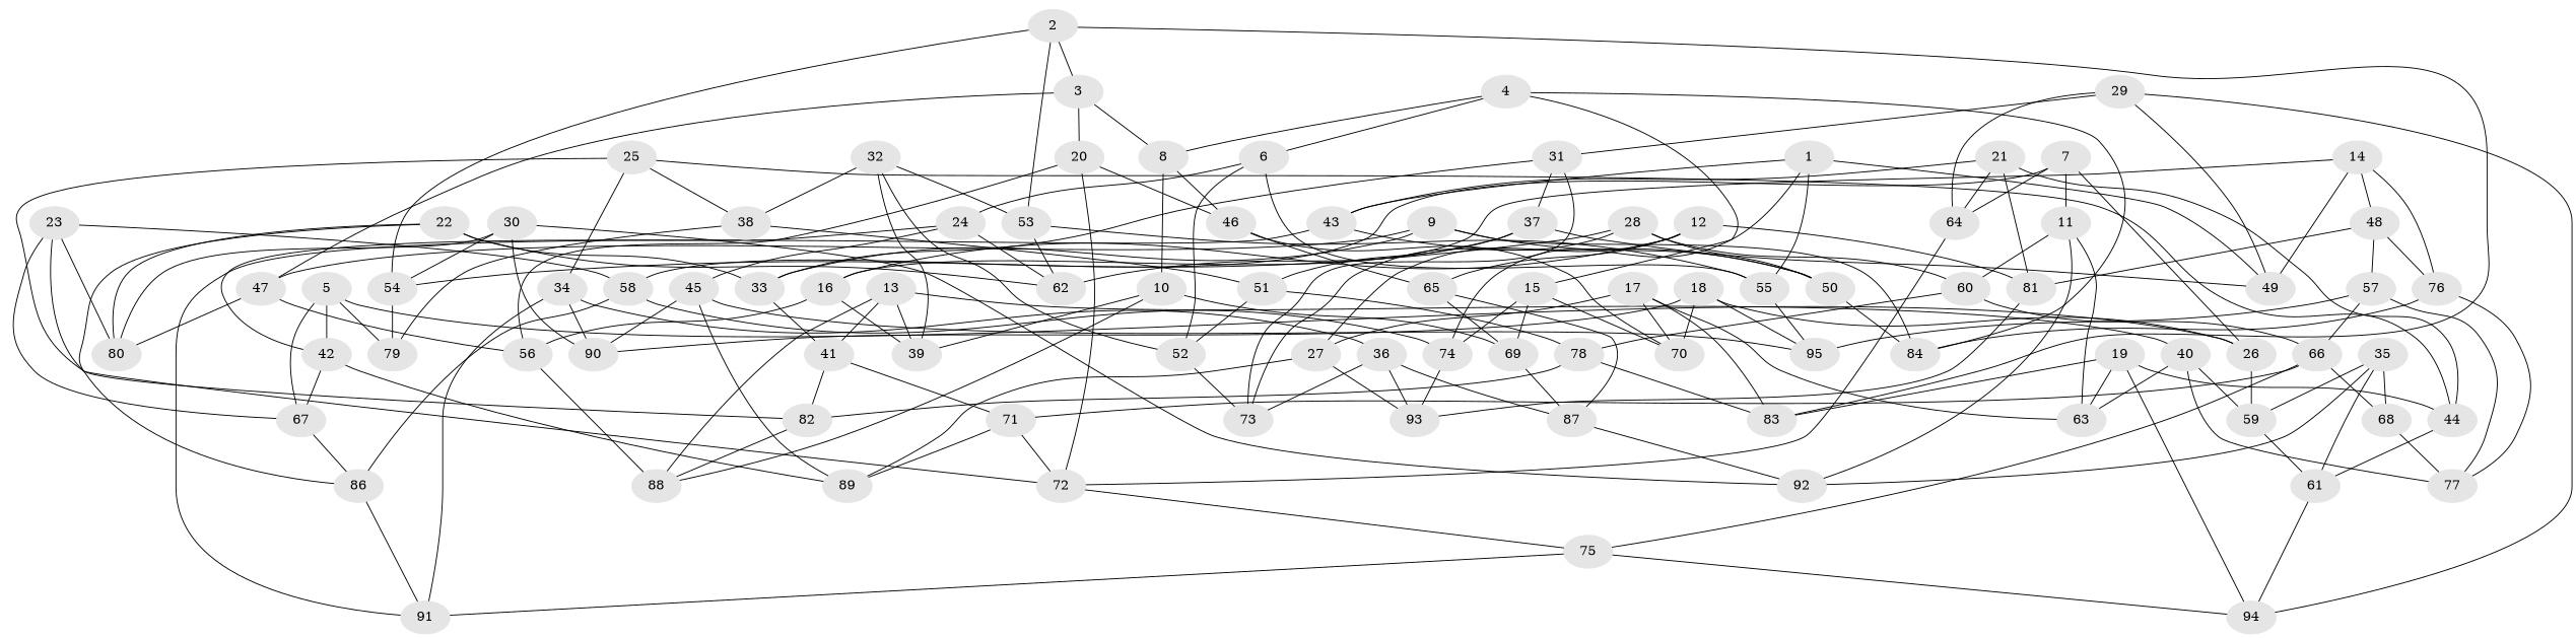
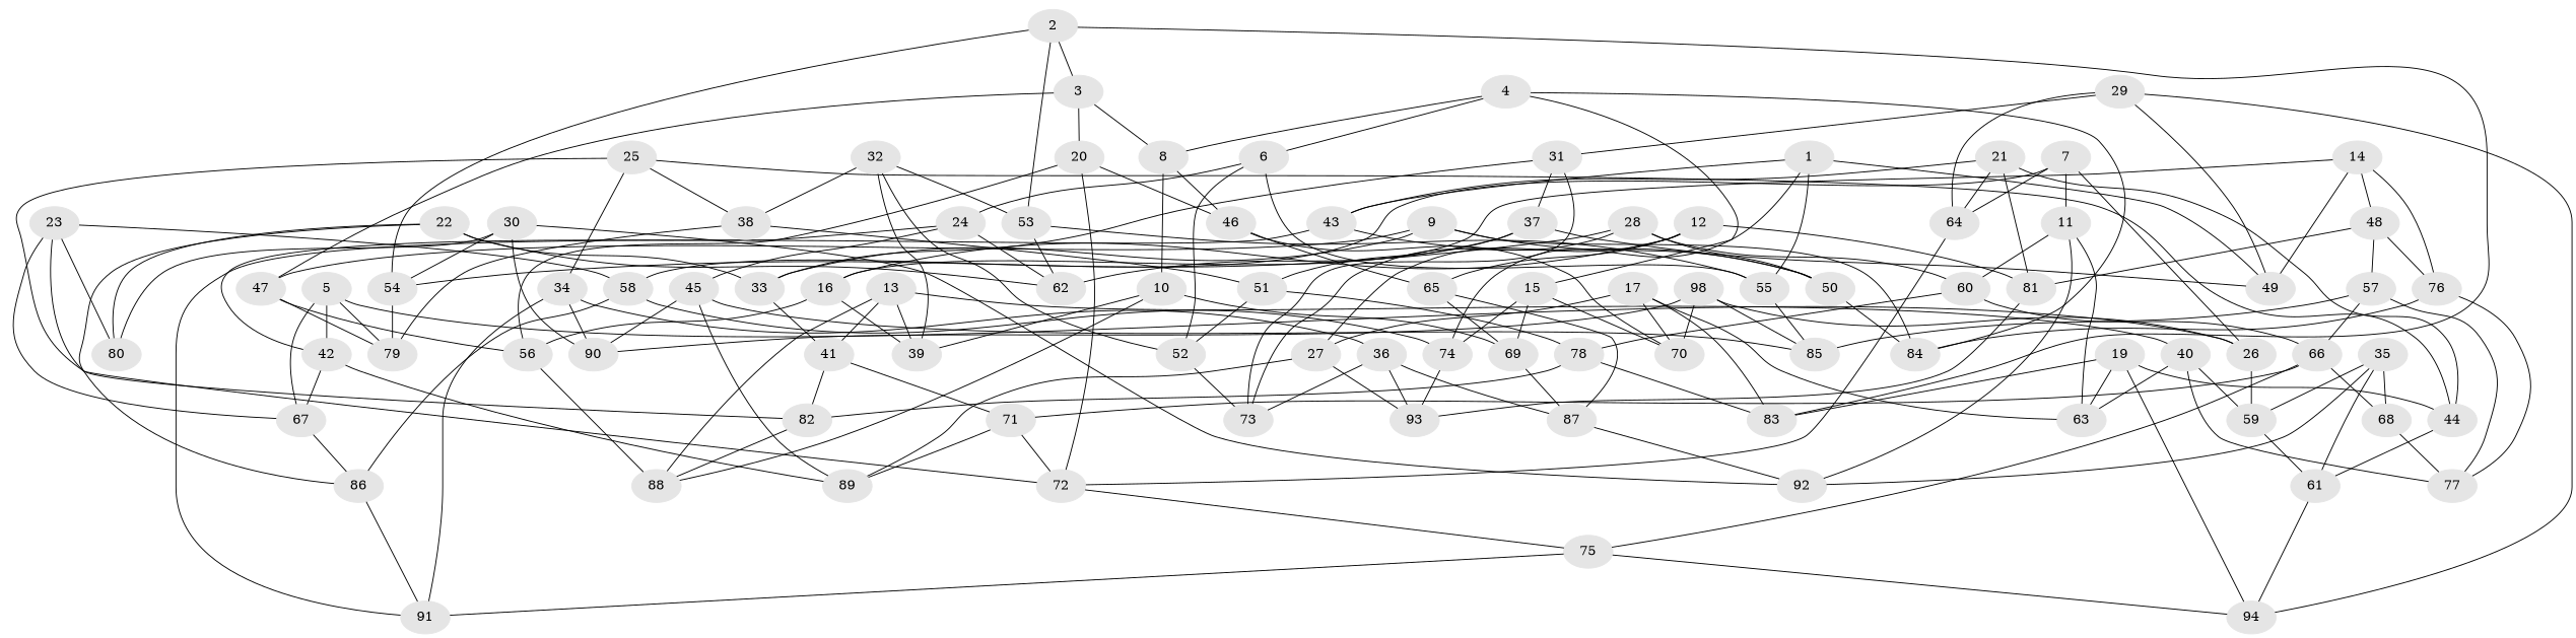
  graph {
    node [color=gray90 style=filled]
    1
    43
    49
    55
    74
    50
    91
-   85 [label=95]
+   85
    93
    2
    3
    53
    54
    83
    8
    20
    47
    62
    79
    10
    46
    56
    72
    80
    4
    6
    15
    84
    24
    52
    69
    70
    5
    26
    42
    67
    59
    89
    86
    45
    73
    7
    11
    58
    64
    60
    63
    92
    39
    88
    65
    9
    33
    41
    87
    78
    66
    12
    16
    27
    81
    13
    40
    77
    82
    71
    14
    48
    76
    57
    17
-   18
+   18 [label=98]
    90
    19
    44
    94
    61
    75
    21
    22
    23
    25
    34
    38
    36
    51
    28
    29
    31
    37
    30
    32
    35
    68
    1 -- 43
    1 -- 49
    1 -- 55
    1 -- 74
    43 -- 50
    43 -- 91
    55 -- 85
    74 -- 93
    50 -- 84
    2 -- 3
    2 -- 53
    2 -- 54
    2 -- 83
    3 -- 8
    3 -- 20
    3 -- 47
    53 -- 55
    53 -- 62
    54 -- 79
    8 -- 10
    8 -- 46
    20 -- 46
    20 -- 56
    20 -- 72
    47 -- 56
-   47 -- 80
+   47 -- 79
    10 -- 69
    10 -- 39
    10 -- 88
    46 -- 70
    46 -- 65
    56 -- 88
    72 -- 75
    4 -- 8
    4 -- 6
    4 -- 15
    4 -- 84
    6 -- 55
    6 -- 24
    6 -- 52
    15 -- 74
    15 -- 69
    15 -- 70
    24 -- 62
    24 -- 42
    24 -- 45
    52 -- 73
    69 -- 87
    5 -- 79
    5 -- 26
    5 -- 42
    5 -- 67
    26 -- 59
    42 -- 67
    42 -- 89
    67 -- 86
    59 -- 61
    86 -- 91
    45 -- 85
    45 -- 89
    45 -- 90
    7 -- 26
    7 -- 11
    7 -- 58
    7 -- 64
    11 -- 60
    11 -- 63
    11 -- 92
    58 -- 74
    58 -- 86
    64 -- 72
    60 -- 78
    60 -- 66
    65 -- 69
    65 -- 87
    9 -- 50
    9 -- 47
    9 -- 84
    9 -- 33
    33 -- 41
    41 -- 82
    41 -- 71
    87 -- 92
    78 -- 83
    78 -- 82
    66 -- 71
    66 -- 75
    66 -- 68
    12 -- 65
    12 -- 16
    12 -- 27
    12 -- 81
    16 -- 56
    16 -- 39
    27 -- 93
    27 -- 89
    81 -- 93
    13 -- 39
    13 -- 88
    13 -- 41
    13 -- 40
    40 -- 59
    40 -- 63
    40 -- 77
    82 -- 88
    71 -- 72
    71 -- 89
    14 -- 49
    14 -- 16
    14 -- 48
    14 -- 76
    48 -- 81
    48 -- 76
    48 -- 57
    76 -- 84
    76 -- 77
    57 -- 85
    57 -- 66
    57 -- 77
    17 -- 83
    17 -- 70
    17 -- 63
    17 -- 27
    18 -- 85
    18 -- 70
    18 -- 26
    18 -- 90
    19 -- 83
    19 -- 63
    19 -- 44
    19 -- 94
    44 -- 61
    61 -- 94
    75 -- 91
    75 -- 94
    21 -- 43
    21 -- 64
    21 -- 81
    21 -- 44
    22 -- 62
    22 -- 80
    22 -- 86
    22 -- 33
    23 -- 72
    23 -- 80
    23 -- 67
    23 -- 58
    25 -- 82
    25 -- 44
    25 -- 34
    25 -- 38
    34 -- 91
    34 -- 90
    34 -- 36
    38 -- 79
    38 -- 51
    36 -- 93
    36 -- 73
    36 -- 87
    51 -- 52
    51 -- 78
    28 -- 50
    28 -- 54
    28 -- 73
    28 -- 60
    29 -- 49
    29 -- 64
    29 -- 94
    29 -- 31
    31 -- 73
    31 -- 33
    31 -- 37
    37 -- 49
    37 -- 62
    37 -- 51
    30 -- 54
    30 -- 80
    30 -- 92
    30 -- 90
    32 -- 53
    32 -- 52
    32 -- 39
    32 -- 38
    35 -- 59
    35 -- 92
    35 -- 61
    35 -- 68
    68 -- 77
  }
